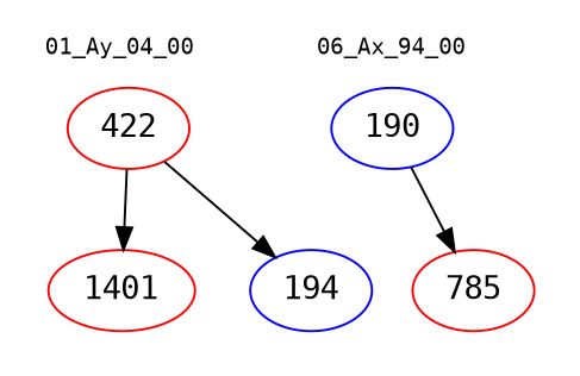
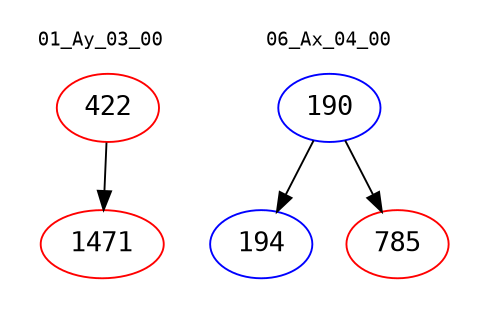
  digraph {
    fontname="DejaVu Sans Mono"
    node [color=red fontname="DejaVu Sans Mono"]
    edge [color=black fontname="DejaVu Sans Mono"]
    n1 [label=422]
-   n2 [label=1401]
+   n2 [label=1471]
    n3 [color=blue label=190]
    n4 [color=blue label=194]
    n5 [label=785]
    subgraph cluster_1 {
      color=white
      fontsize=10
-     label="01_Ay_04_00"
+     label="01_Ay_03_00"
      n1
      n2
    }
    subgraph cluster_2 {
      color=white
      fontsize=10
-     label="06_Ax_94_00"
+     label="06_Ax_04_00"
      n3
      n4
      n5
    }
    n1 -> n2
-   n1 -> n4
+   n3 -> n4
    n3 -> n5
  }
